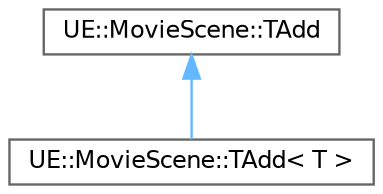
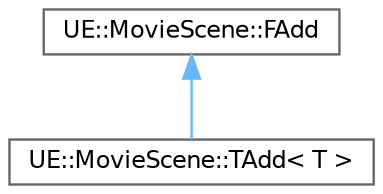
  digraph {
    rankdir=TB
    node [color=grey40 fillcolor=white fontname=Helvetica fontsize=10 shape=box style=filled]
-   n1 [height=0.2 label="UE::MovieScene::TAdd" width=0.4]
+   n1 [height=0.2 label="UE::MovieScene::FAdd" width=0.4]
    n2 [height=0.2 label="UE::MovieScene::TAdd\< T \>" width=0.4]
    n1 -> n2 [color=steelblue1 dir=back fontname=Helvetica fontsize=10 labelfontname=Helvetica labelfontsize=10 style=solid]
  }
